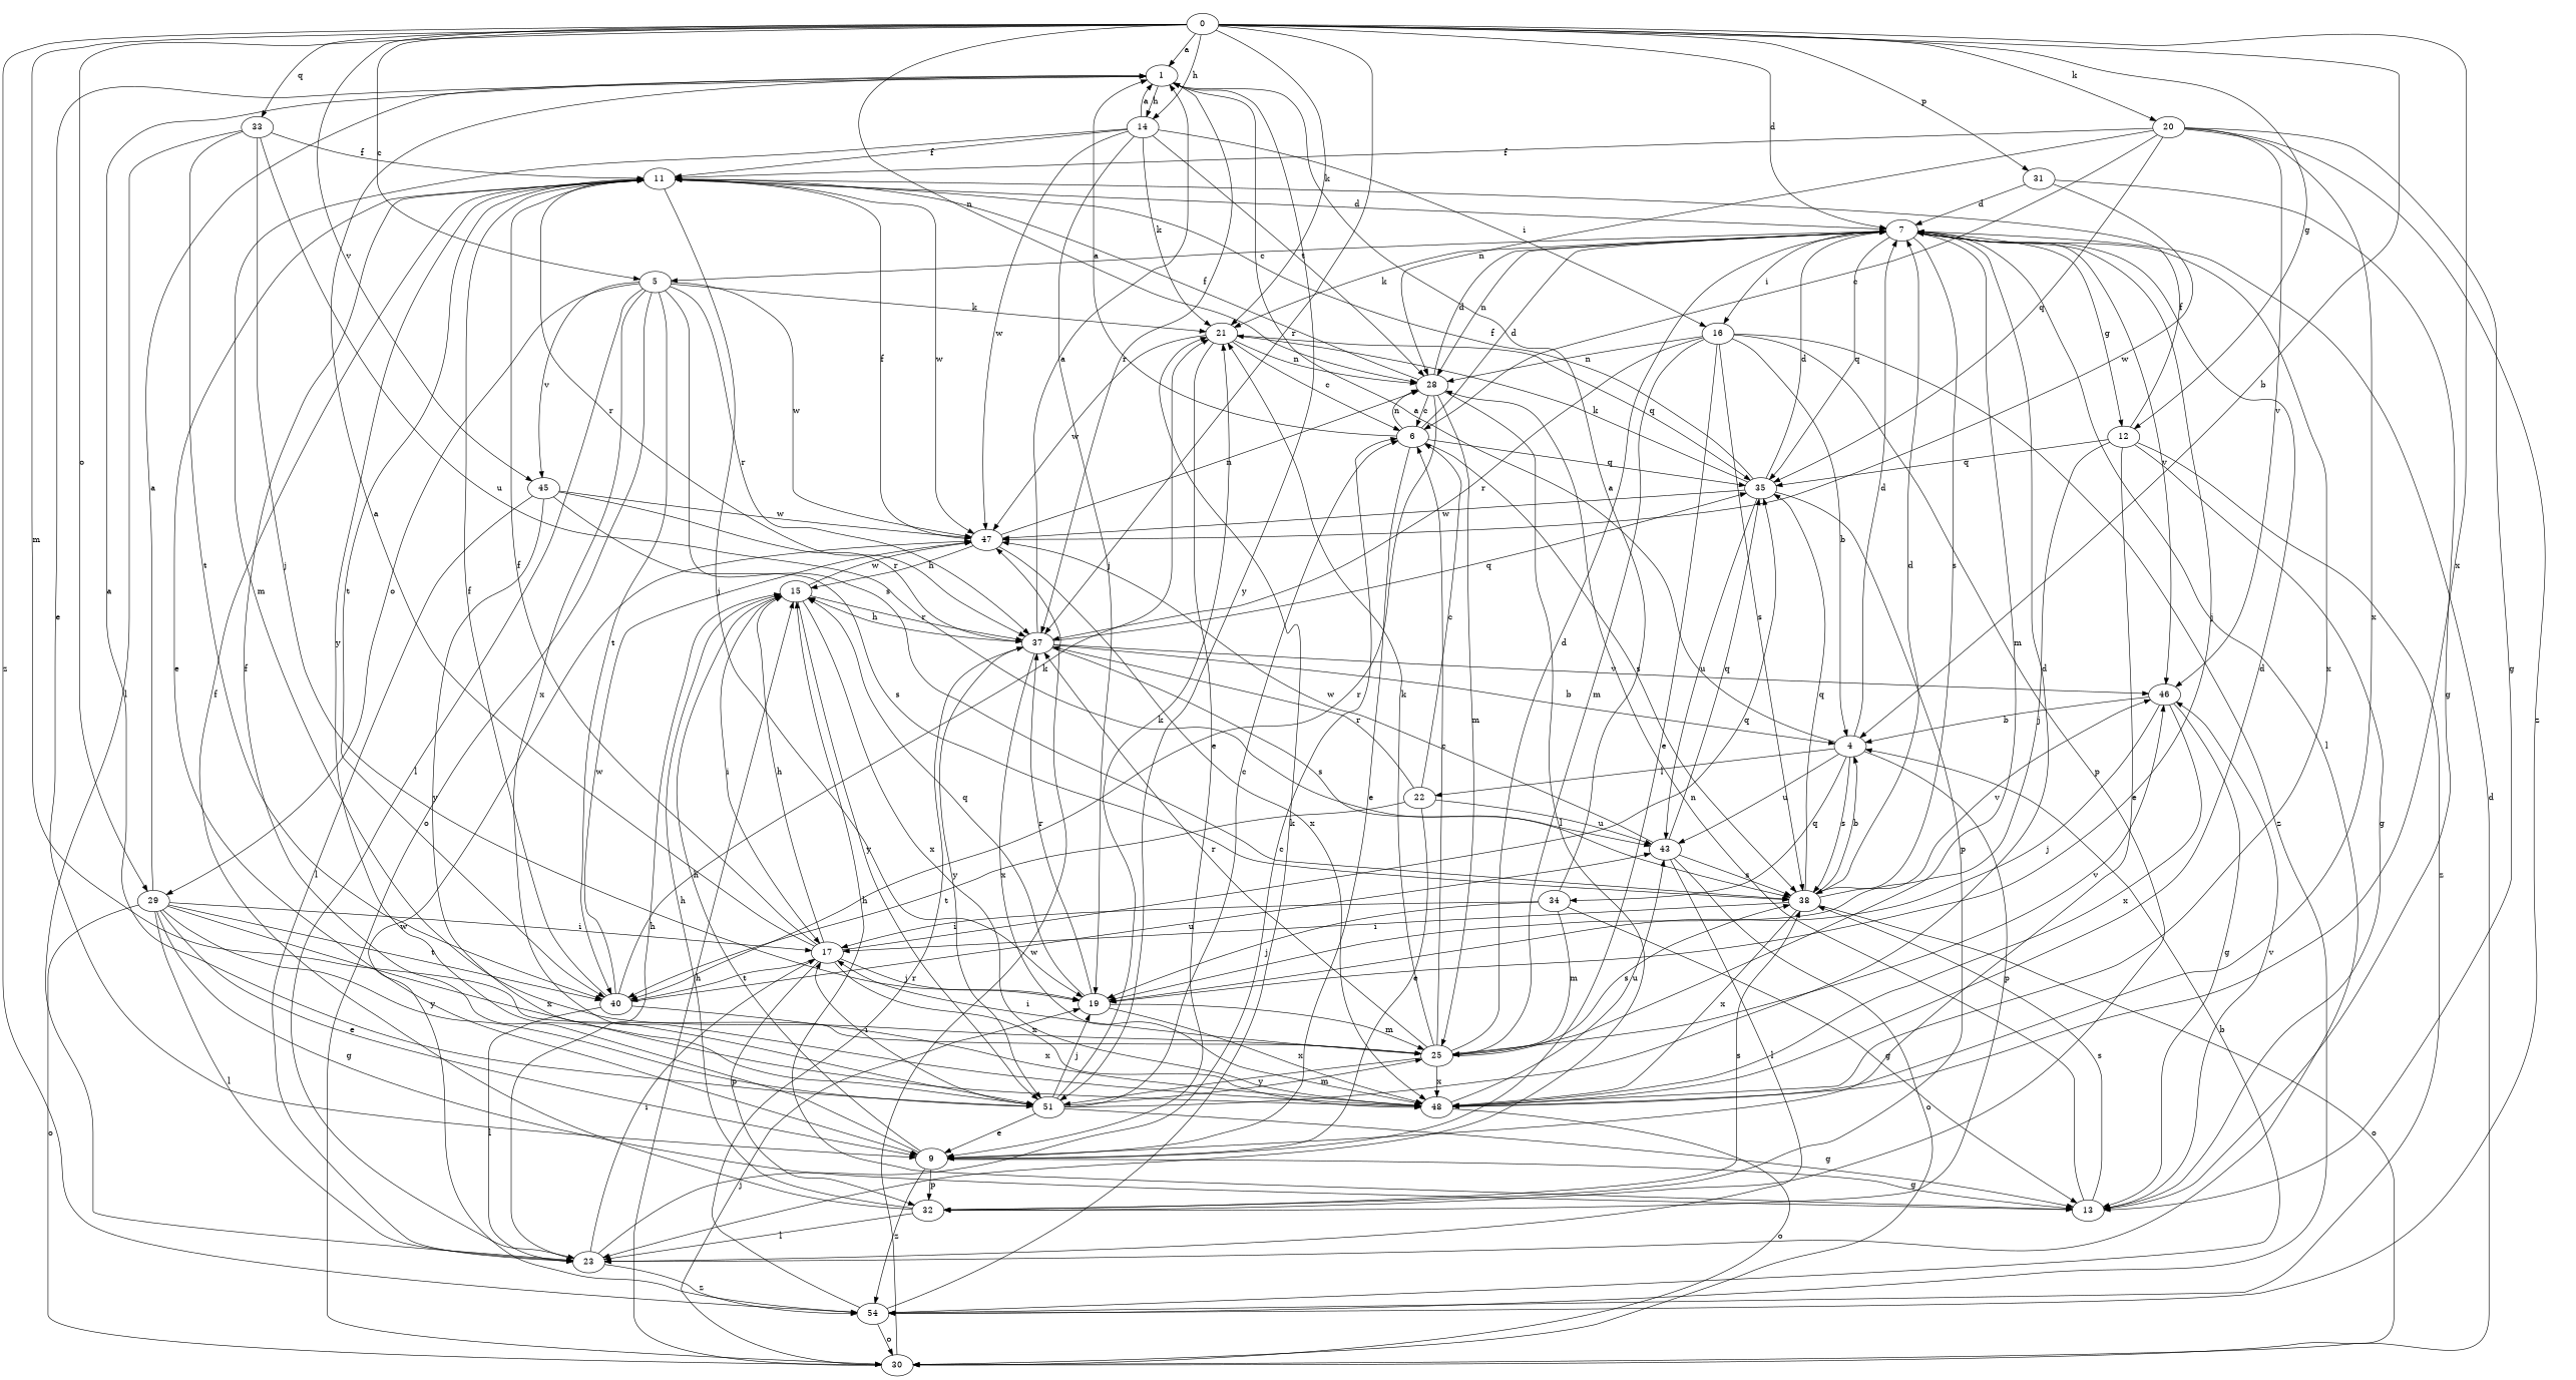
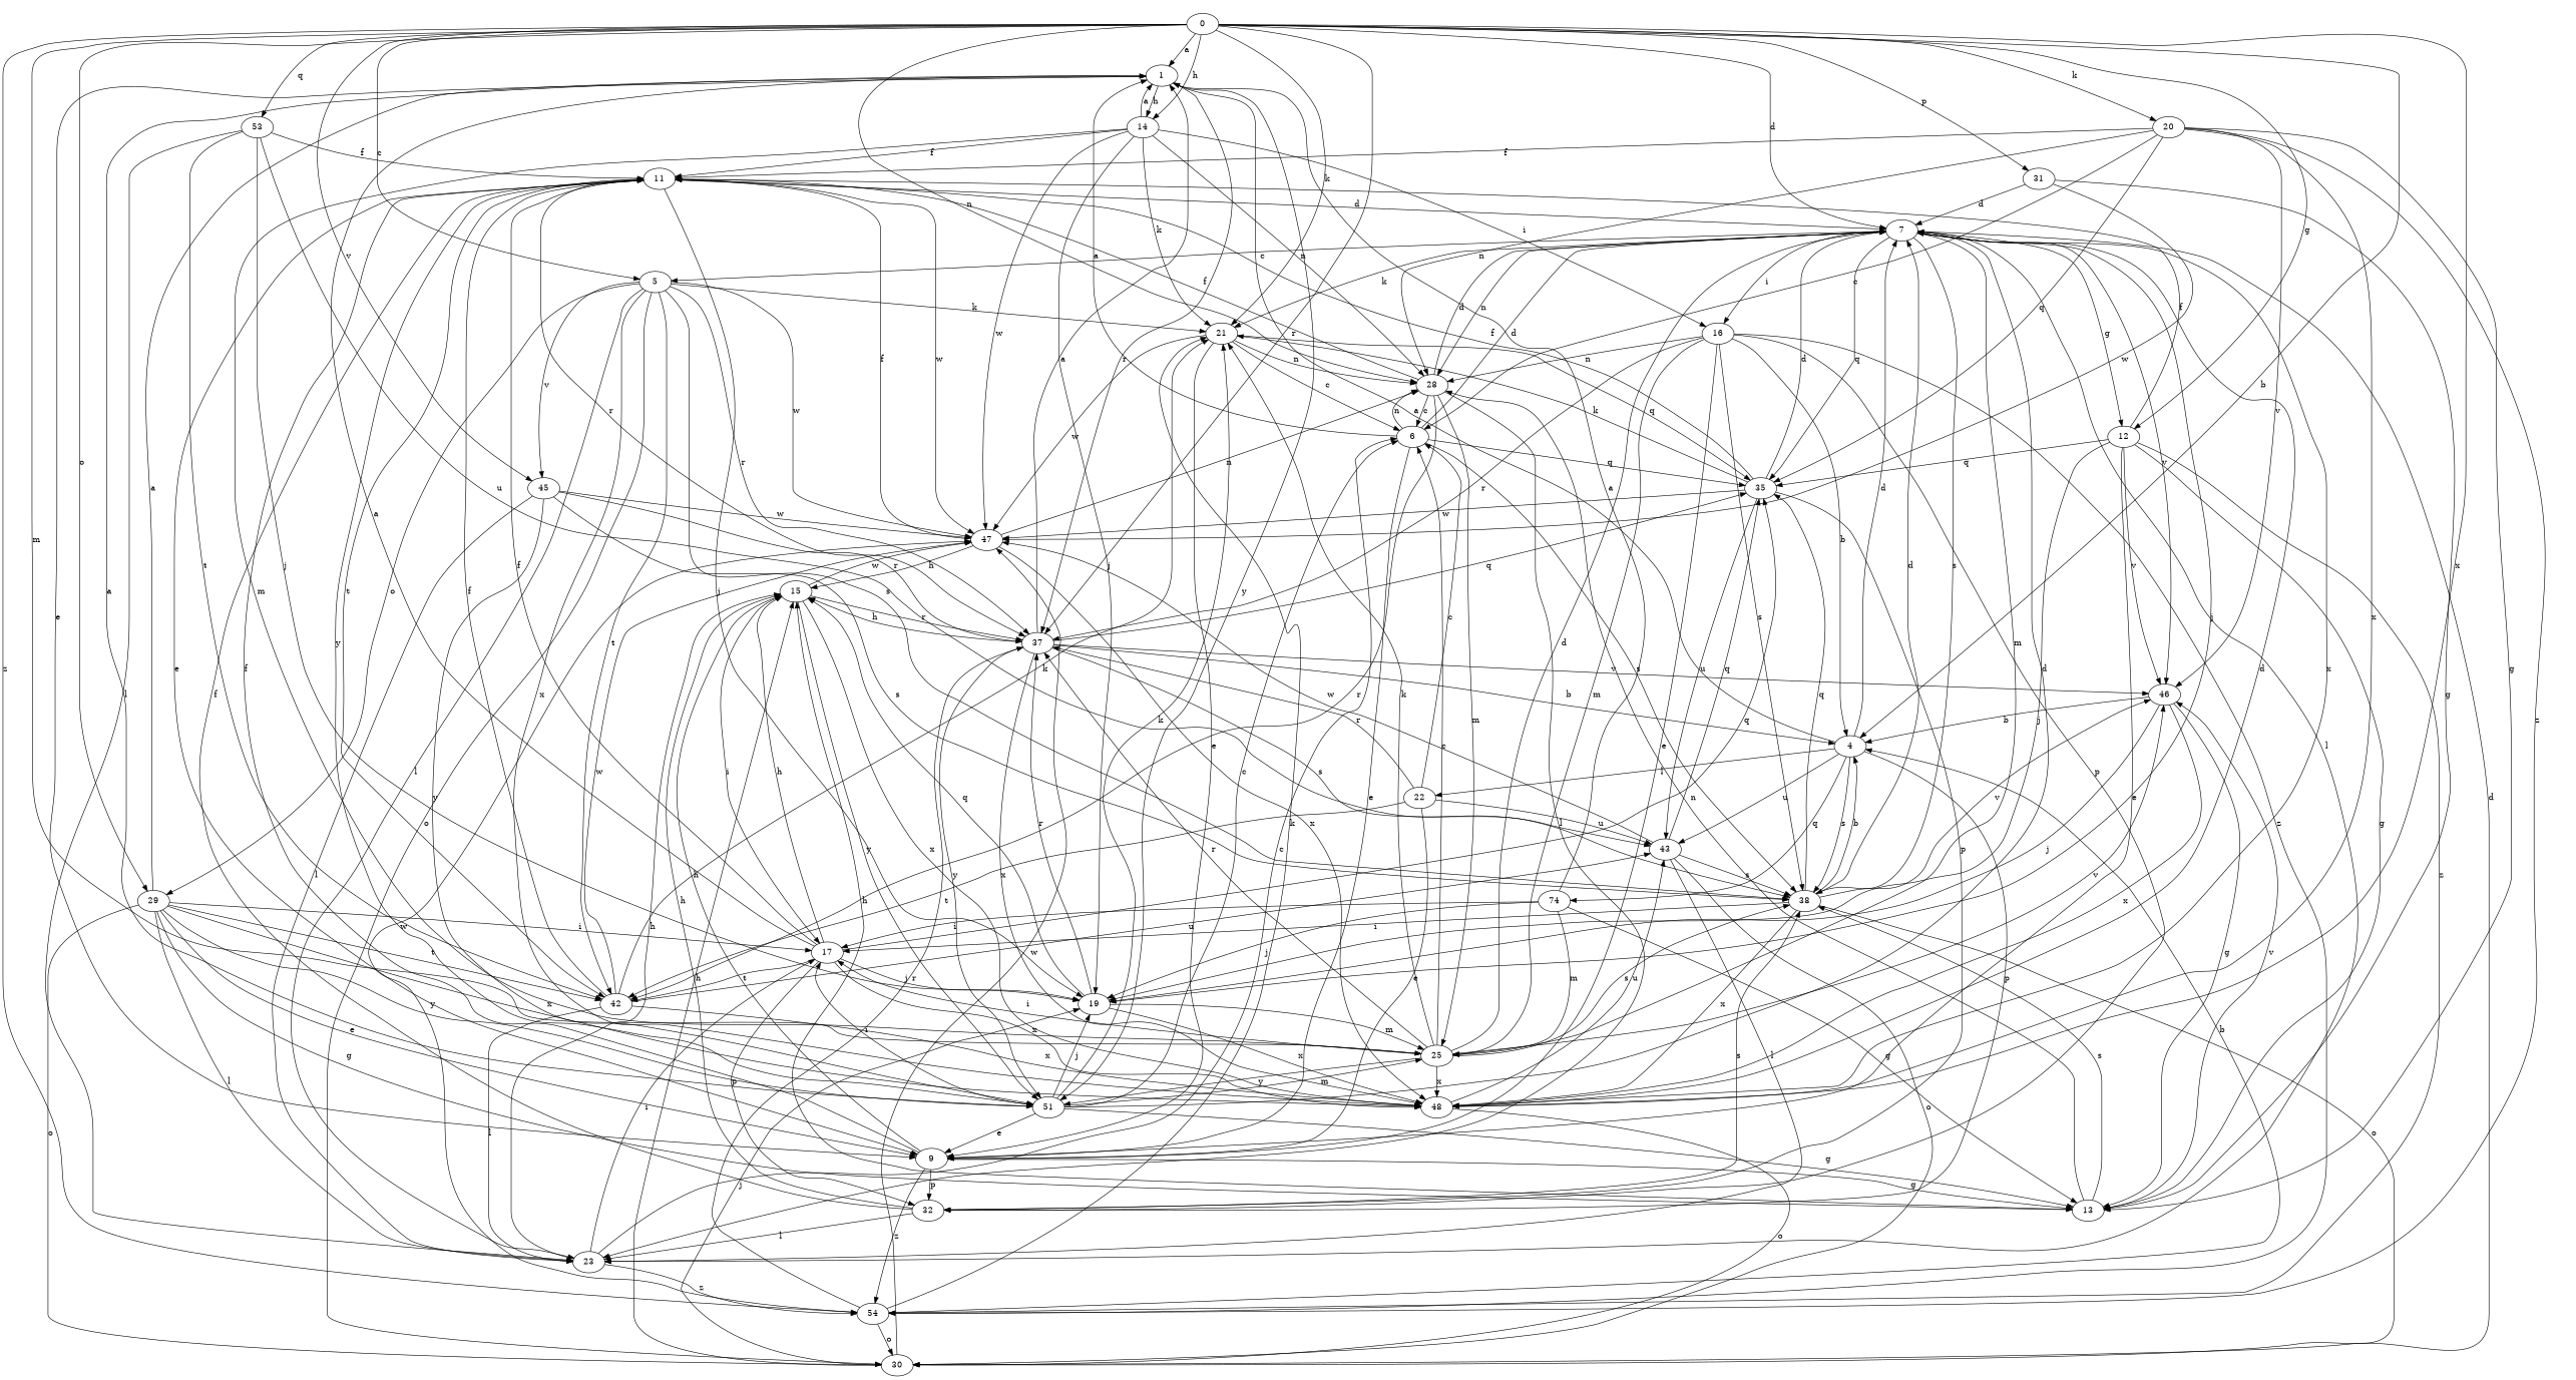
  strict digraph {
    0
    1
    4
    5
    7
    12
    14
    20
    21
    25
    28
    29
    31
-   33
+   33 [label=53]
    37
    45
    48
    54
    9
    51
    22
    32
-   34
+   34 [label=74]
    38
    43
    23
    30
-   40
+   40 [label=42]
    47
    35
    16
    19
    46
    11
    13
    6
    17
    15
    0 -> 1 [label=a]
    0 -> 4 [label=b]
    0 -> 5 [label=c]
    0 -> 7 [label=d]
    0 -> 12 [label=g]
    0 -> 14 [label=h]
    0 -> 20 [label=k]
    0 -> 21 [label=k]
    0 -> 25 [label=m]
    0 -> 28 [label=n]
    0 -> 29 [label=o]
    0 -> 31 [label=p]
    0 -> 33 [label=q]
    0 -> 37 [label=r]
    0 -> 45 [label=v]
    0 -> 48 [label=x]
    0 -> 54 [label=z]
    1 -> 14 [label=h]
    1 -> 37 [label=r]
    1 -> 9 [label=e]
    1 -> 51 [label=y]
    4 -> 1 [label=a]
    4 -> 7 [label=d]
    4 -> 22 [label=l]
    4 -> 32 [label=p]
    4 -> 34 [label=q]
    4 -> 38 [label=s]
    4 -> 43 [label=u]
    5 -> 21 [label=k]
    5 -> 29 [label=o]
    5 -> 37 [label=r]
    5 -> 45 [label=v]
    5 -> 48 [label=x]
    5 -> 38 [label=s]
    5 -> 23 [label=l]
    5 -> 30 [label=o]
    5 -> 40 [label=t]
    5 -> 47 [label=w]
    7 -> 5 [label=c]
    7 -> 12 [label=g]
    7 -> 21 [label=k]
    7 -> 25 [label=m]
    7 -> 28 [label=n]
    7 -> 48 [label=x]
    7 -> 38 [label=s]
    7 -> 23 [label=l]
    7 -> 35 [label=q]
    7 -> 16 [label=i]
    7 -> 19 [label=j]
    7 -> 46 [label=v]
    12 -> 54 [label=z]
    12 -> 9 [label=e]
    12 -> 35 [label=q]
    12 -> 19 [label=j]
+   12 -> 46 [label=v]
    12 -> 11 [label=f]
    12 -> 13 [label=g]
    14 -> 1 [label=a]
    14 -> 21 [label=k]
    14 -> 25 [label=m]
-   14 -> 28 [label=t]
+   14 -> 28 [label=n]
    14 -> 47 [label=w]
    14 -> 16 [label=i]
    14 -> 19 [label=j]
    14 -> 11 [label=f]
    20 -> 28 [label=n]
    20 -> 48 [label=x]
    20 -> 54 [label=z]
    20 -> 35 [label=q]
    20 -> 46 [label=v]
    20 -> 11 [label=f]
    20 -> 13 [label=g]
    20 -> 6 [label=c]
    21 -> 28 [label=n]
    21 -> 9 [label=e]
    21 -> 47 [label=w]
    21 -> 35 [label=q]
    21 -> 6 [label=c]
    25 -> 7 [label=d]
    25 -> 21 [label=k]
    25 -> 37 [label=r]
    25 -> 48 [label=x]
    25 -> 51 [label=y]
    25 -> 38 [label=s]
    25 -> 46 [label=v]
    25 -> 6 [label=c]
    25 -> 17 [label=i]
    28 -> 7 [label=d]
    28 -> 25 [label=m]
    28 -> 23 [label=l]
    28 -> 40 [label=r]
    28 -> 11 [label=f]
    28 -> 6 [label=c]
    29 -> 1 [label=a]
    29 -> 48 [label=x]
    29 -> 9 [label=e]
    29 -> 51 [label=y]
    29 -> 23 [label=l]
    29 -> 30 [label=o]
    29 -> 40 [label=t]
    29 -> 13 [label=g]
    29 -> 17 [label=i]
    31 -> 7 [label=d]
    31 -> 47 [label=w]
    31 -> 13 [label=g]
    33 -> 43 [label=u]
    33 -> 23 [label=l]
    33 -> 40 [label=t]
    33 -> 19 [label=j]
    33 -> 11 [label=f]
    37 -> 1 [label=a]
    37 -> 4 [label=b]
    37 -> 48 [label=x]
    37 -> 51 [label=y]
    37 -> 38 [label=s]
    37 -> 35 [label=q]
    37 -> 46 [label=v]
    37 -> 15 [label=h]
    45 -> 37 [label=r]
    45 -> 51 [label=y]
    45 -> 38 [label=s]
    45 -> 23 [label=l]
    45 -> 47 [label=w]
    48 -> 7 [label=d]
    48 -> 43 [label=u]
    48 -> 30 [label=o]
    54 -> 4 [label=b]
    54 -> 21 [label=k]
    54 -> 37 [label=r]
    54 -> 30 [label=o]
    54 -> 47 [label=w]
    9 -> 54 [label=z]
    9 -> 32 [label=p]
    9 -> 11 [label=f]
    9 -> 13 [label=g]
    9 -> 15 [label=h]
    51 -> 1 [label=a]
    51 -> 7 [label=d]
    51 -> 21 [label=k]
    51 -> 25 [label=m]
    51 -> 9 [label=e]
    51 -> 19 [label=j]
    51 -> 13 [label=g]
    51 -> 6 [label=c]
    51 -> 17 [label=i]
    22 -> 37 [label=r]
    22 -> 9 [label=e]
    22 -> 43 [label=u]
    22 -> 40 [label=t]
    22 -> 6 [label=c]
    32 -> 38 [label=s]
    32 -> 23 [label=l]
    32 -> 11 [label=f]
    32 -> 15 [label=h]
    34 -> 1 [label=a]
    34 -> 25 [label=m]
    34 -> 19 [label=j]
    34 -> 13 [label=g]
    34 -> 17 [label=i]
    38 -> 4 [label=b]
    38 -> 7 [label=d]
    38 -> 48 [label=x]
    38 -> 30 [label=o]
    38 -> 35 [label=q]
    38 -> 46 [label=v]
    38 -> 17 [label=i]
    43 -> 38 [label=s]
    43 -> 23 [label=l]
    43 -> 30 [label=o]
    43 -> 47 [label=w]
    43 -> 35 [label=q]
    23 -> 54 [label=z]
    23 -> 6 [label=c]
    23 -> 17 [label=i]
    23 -> 15 [label=h]
    30 -> 7 [label=d]
    30 -> 47 [label=w]
    30 -> 19 [label=j]
    30 -> 15 [label=h]
    40 -> 21 [label=k]
    40 -> 48 [label=x]
    40 -> 43 [label=u]
    40 -> 23 [label=l]
    40 -> 47 [label=w]
    40 -> 11 [label=f]
    47 -> 28 [label=n]
    47 -> 48 [label=x]
    47 -> 11 [label=f]
    47 -> 15 [label=h]
    35 -> 7 [label=d]
    35 -> 21 [label=k]
    35 -> 32 [label=p]
    35 -> 43 [label=u]
    35 -> 47 [label=w]
    35 -> 11 [label=f]
    16 -> 4 [label=b]
    16 -> 25 [label=m]
    16 -> 28 [label=n]
    16 -> 37 [label=r]
    16 -> 54 [label=z]
    16 -> 9 [label=e]
    16 -> 32 [label=p]
    16 -> 38 [label=s]
    19 -> 25 [label=m]
    19 -> 37 [label=r]
    19 -> 48 [label=x]
    19 -> 15 [label=q]
    46 -> 4 [label=b]
    46 -> 48 [label=x]
    46 -> 19 [label=j]
    46 -> 13 [label=g]
    11 -> 7 [label=d]
    11 -> 37 [label=r]
    11 -> 9 [label=e]
    11 -> 51 [label=y]
    11 -> 40 [label=t]
    11 -> 47 [label=w]
    11 -> 19 [label=j]
    13 -> 28 [label=n]
    13 -> 38 [label=s]
    13 -> 46 [label=v]
    13 -> 15 [label=h]
    6 -> 1 [label=a]
    6 -> 7 [label=d]
    6 -> 28 [label=n]
    6 -> 9 [label=e]
    6 -> 38 [label=s]
    6 -> 35 [label=q]
    17 -> 1 [label=a]
    17 -> 48 [label=x]
    17 -> 32 [label=p]
    17 -> 40 [label=t]
    17 -> 35 [label=q]
    17 -> 19 [label=j]
    17 -> 11 [label=f]
    17 -> 15 [label=h]
    15 -> 37 [label=r]
    15 -> 48 [label=x]
    15 -> 51 [label=y]
    15 -> 47 [label=w]
    15 -> 17 [label=i]
  }
